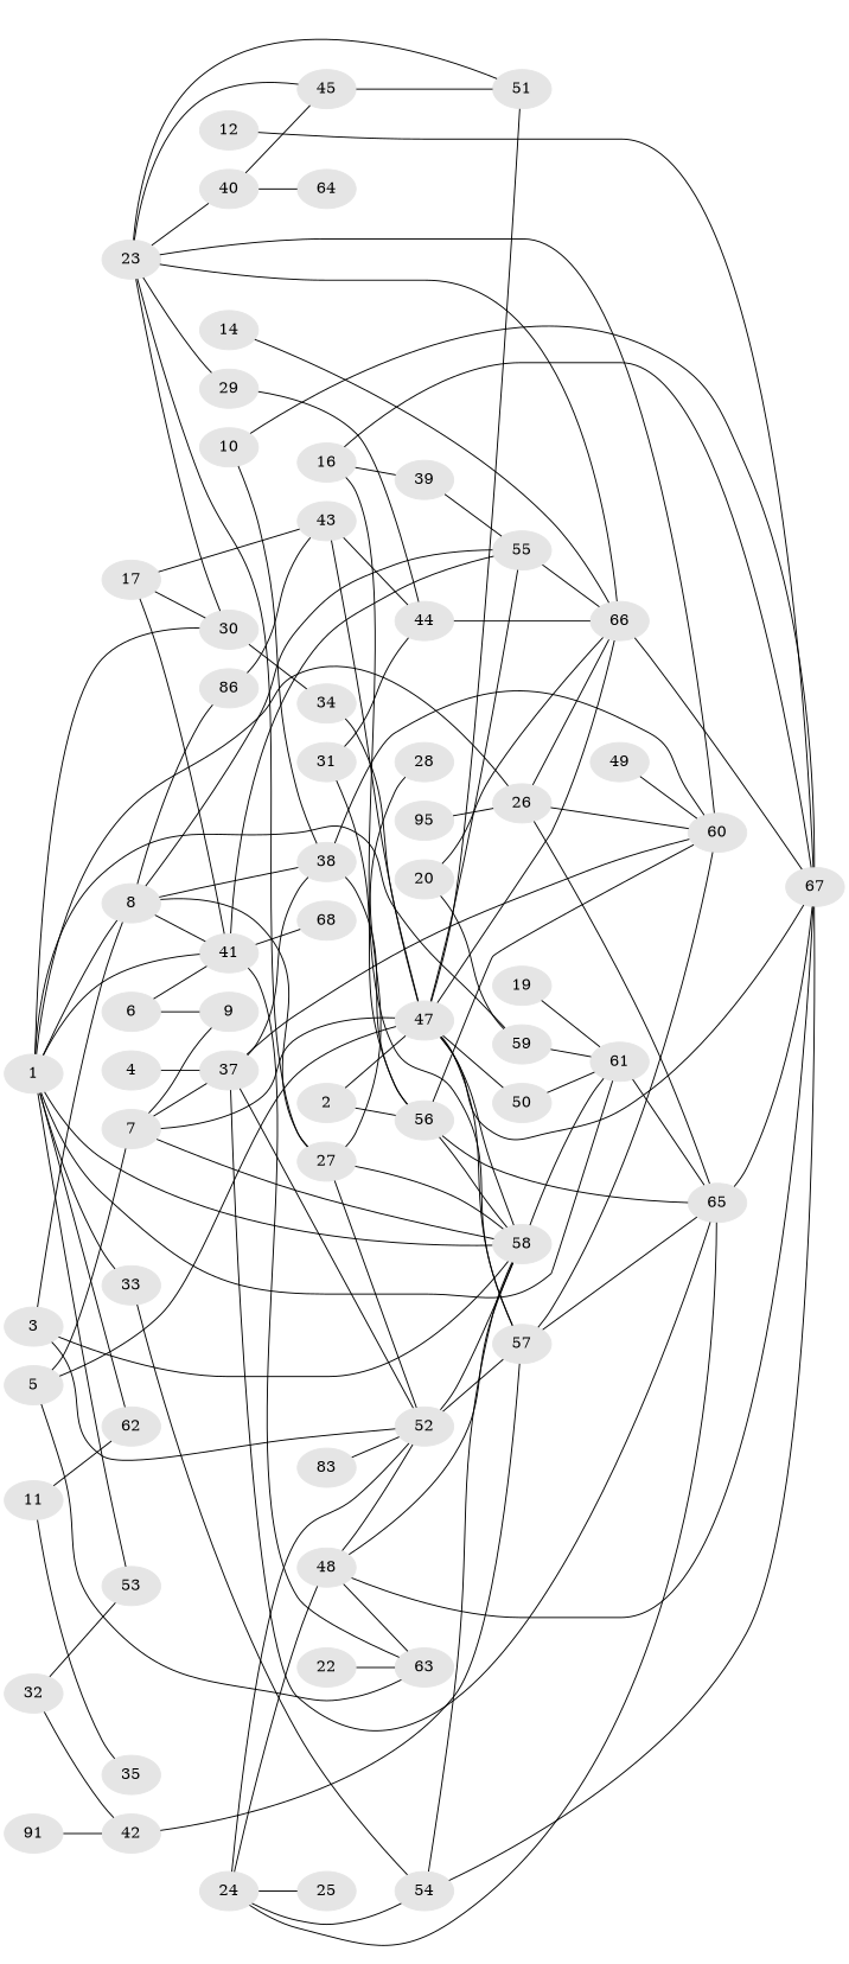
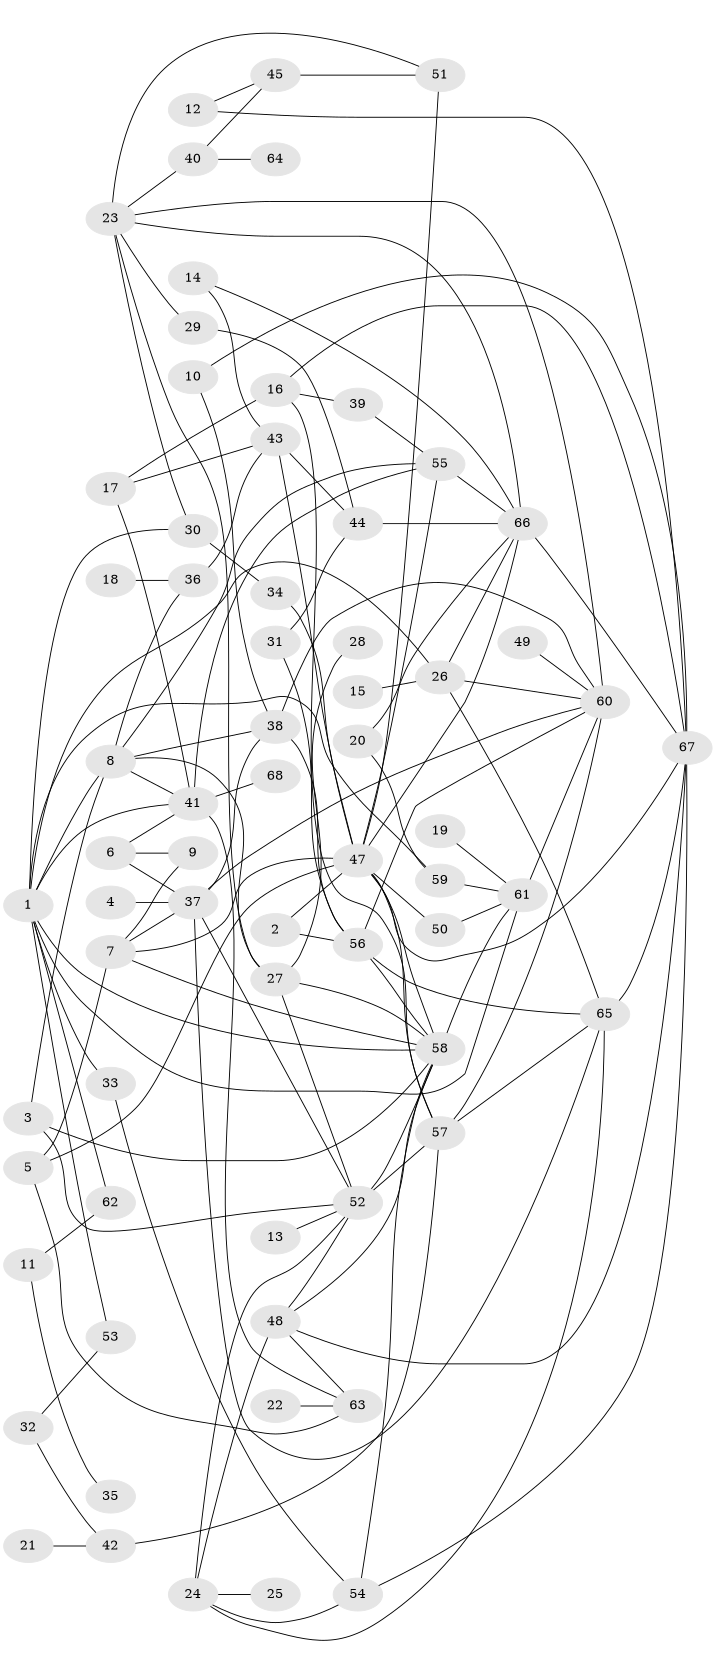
  graph {
    rankdir=LR
    node [color=gray90 style=filled]
    edge [weight=1.0]
    1
    8
    26
    30
    33
    41
    53
    58
    59
    61
    62
    27
-   36 [label=86]
+   36
    38
    55
    66
    60
    65
    34
    54
    63
    68
    2
    47
    56
    67
    57
    51
    50
    3
    52
    4
    37
    5
    7
    9
    6
    28
    43
    10
    11
    35
    12
    45
-   13 [label=83]
+   13
    14
    44
-   15 [label=95]
+   15
    16
    39
    17
+   18
    19
    20
-   21 [label=91]
+   21
    42
    22
    23
    29
    40
    64
    24
    25
    48
    31
    32
    49
    1 -- 8
    1 -- 26
    1 -- 30
    1 -- 33
    1 -- 41
    1 -- 53
    1 -- 58
    1 -- 59
    1 -- 61
    1 -- 62
    8 -- 41
    8 -- 27
    8 -- 36
    8 -- 38
    8 -- 55
    26 -- 66
    26 -- 60
    26 -- 65
    30 -- 34
    33 -- 54
    41 -- 55
    41 -- 63
    41 -- 68
    58 -- 61
    59 -- 61
-   61 -- 65
+   61 -- 60
    27 -- 58
    27 -- 52
    27 -- 28
    36 -- 43
    38 -- 60
    38 -- 56
    55 -- 66
    66 -- 67
    65 -- 67
    34 -- 47
    54 -- 58
    54 -- 67
    2 -- 47
    2 -- 56
    47 -- 58
    47 -- 55
    47 -- 66
    47 -- 67
    47 -- 57
    47 -- 51
    47 -- 50
    56 -- 58
    56 -- 60
    56 -- 65
    57 -- 60
    57 -- 65
    50 -- 61
    3 -- 8
    3 -- 58
    3 -- 52
    52 -- 58
    52 -- 57
    4 -- 37
    37 -- 38
    37 -- 60
    37 -- 65
    37 -- 52
    5 -- 63
    5 -- 47
    5 -- 7
    7 -- 58
    7 -- 47
    7 -- 37
    7 -- 9
    6 -- 41
+   6 -- 37
    6 -- 9
    43 -- 47
    43 -- 44
    10 -- 38
    10 -- 67
    11 -- 62
    11 -- 35
    12 -- 67
-   23 -- 45
+   12 -- 45
    45 -- 51
    13 -- 52
    14 -- 66
+   14 -- 43
    44 -- 66
    15 -- 26
    16 -- 67
    16 -- 57
    16 -- 39
    39 -- 55 [weight=2.0]
-   17 -- 30
+   17 -- 16
    17 -- 41
    17 -- 43
+   18 -- 36
    19 -- 61
    20 -- 59
    20 -- 66
    21 -- 42
    42 -- 57
    22 -- 63
    23 -- 30
    23 -- 27
    23 -- 66
    23 -- 60
    23 -- 51
    23 -- 29
    23 -- 40
    29 -- 44
    40 -- 45
    40 -- 64
    24 -- 65
    24 -- 54
    24 -- 52
    24 -- 25
    24 -- 48
    48 -- 58 [weight=2.0]
    48 -- 63
    48 -- 67
    48 -- 52
    31 -- 56
    31 -- 44
    32 -- 53
    32 -- 42
    49 -- 60
  }
